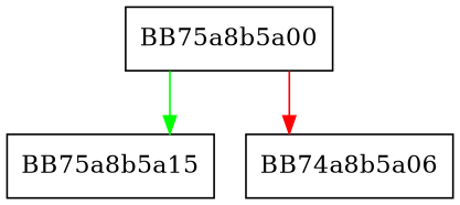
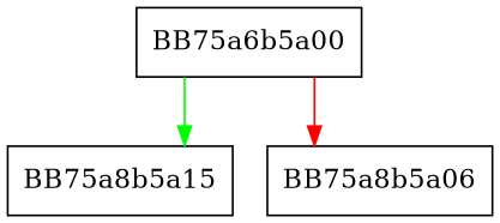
  digraph {
    splines=ortho
    node [shape=box]
-   BB75a8b5a00
+   BB75a8b5a00 [label=BB75a6b5a00]
    BB75a8b5a15
-   BB75a8b5a06 [label=BB74a8b5a06]
+   BB75a8b5a06
    BB75a8b5a00 -> BB75a8b5a15 [color=green]
    BB75a8b5a00 -> BB75a8b5a06 [color=red]
  }
